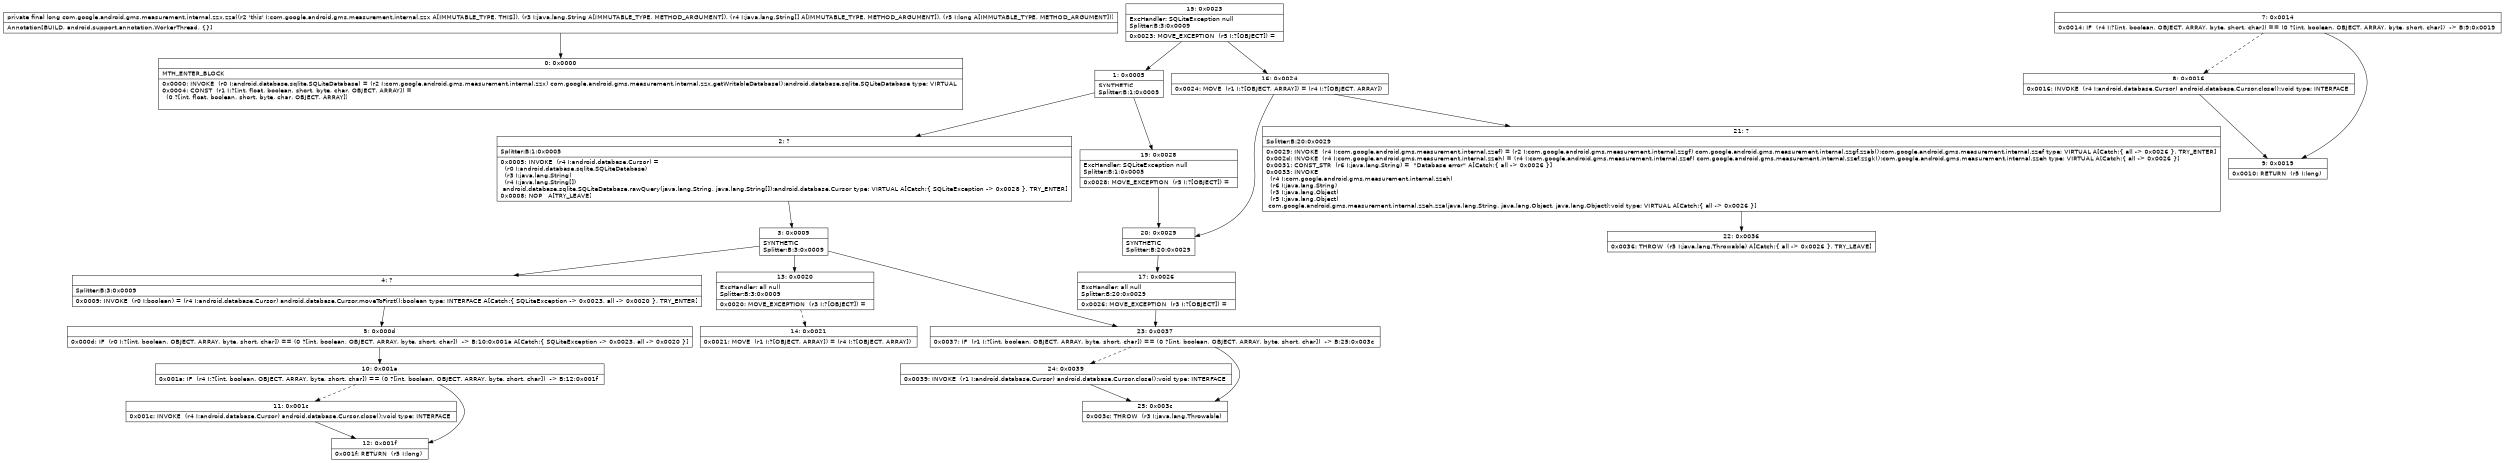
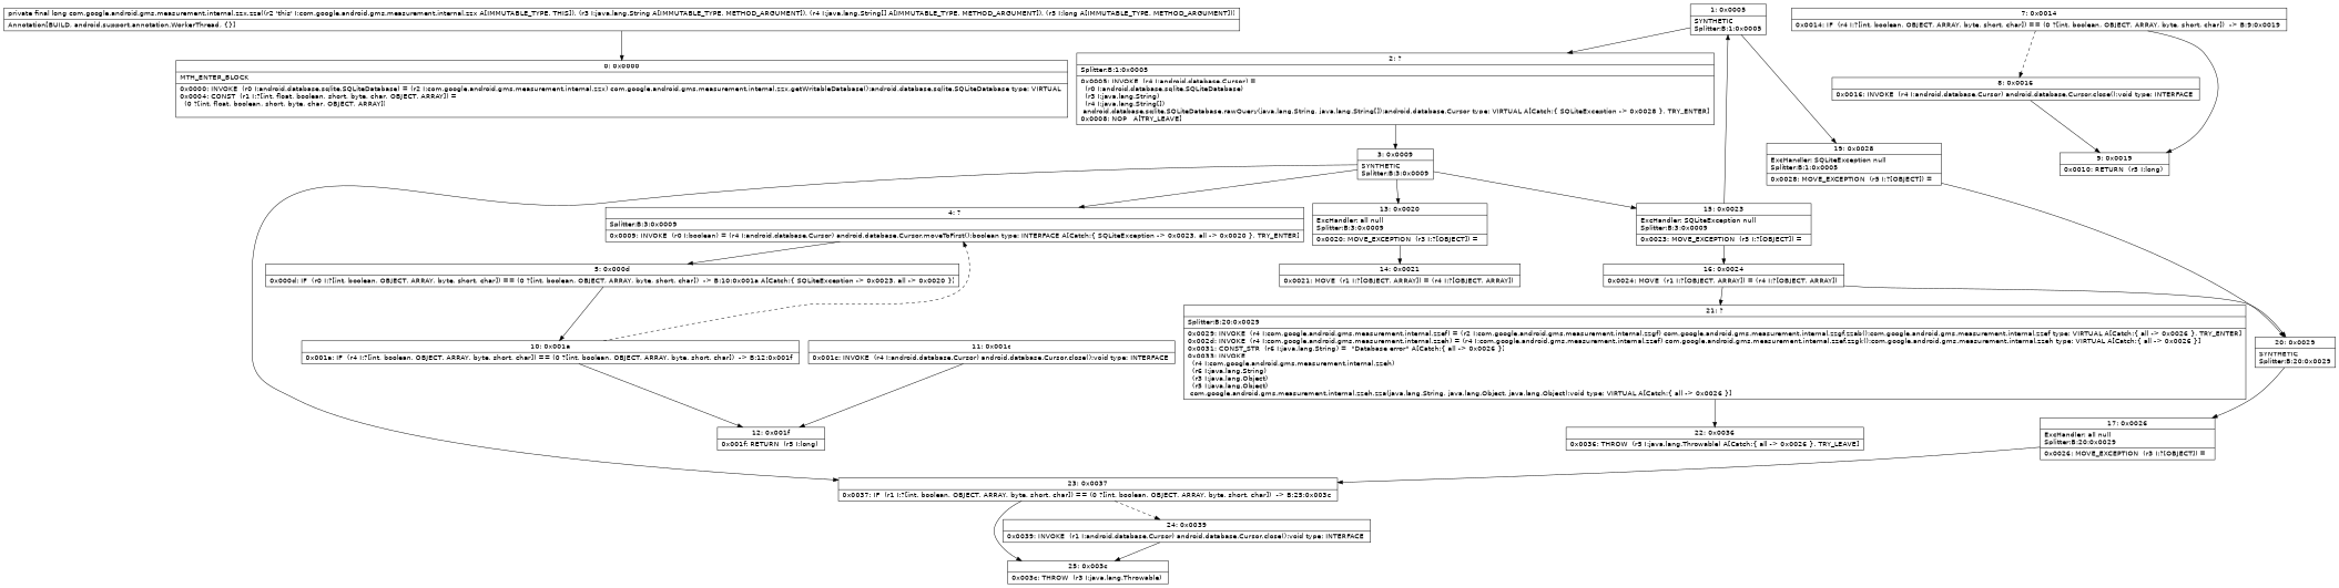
  digraph {
    fontname="DejaVu Sans"
    node [fontname="DejaVu Sans" shape=record]
    edge [fontname="DejaVu Sans"]
    n1 [label="{0\:\ 0x0000|MTH_ENTER_BLOCK\l|0x0000: INVOKE  (r0 I:android.database.sqlite.SQLiteDatabase) = (r2 I:com.google.android.gms.measurement.internal.zzx) com.google.android.gms.measurement.internal.zzx.getWritableDatabase():android.database.sqlite.SQLiteDatabase type: VIRTUAL \l0x0004: CONST  (r1 I:?[int, float, boolean, short, byte, char, OBJECT, ARRAY]) = \l  (0 ?[int, float, boolean, short, byte, char, OBJECT, ARRAY])\l \l}"]
    n2 [label="{1\:\ 0x0005|SYNTHETIC\lSplitter:B:1:0x0005\l}"]
    n3 [label="{2\:\ ?|Splitter:B:1:0x0005\l|0x0005: INVOKE  (r4 I:android.database.Cursor) = \l  (r0 I:android.database.sqlite.SQLiteDatabase)\l  (r3 I:java.lang.String)\l  (r4 I:java.lang.String[])\l android.database.sqlite.SQLiteDatabase.rawQuery(java.lang.String, java.lang.String[]):android.database.Cursor type: VIRTUAL A[Catch:\{ SQLiteException \-\> 0x0028 \}, TRY_ENTER]\l0x0008: NOP   A[TRY_LEAVE]\l}"]
    n4 [label="{19\:\ 0x0028|ExcHandler: SQLiteException null\lSplitter:B:1:0x0005\l|0x0028: MOVE_EXCEPTION  (r5 I:?[OBJECT]) =  \l}"]
    n5 [label="{3\:\ 0x0009|SYNTHETIC\lSplitter:B:3:0x0009\l}"]
    n6 [label="{20\:\ 0x0029|SYNTHETIC\lSplitter:B:20:0x0029\l}"]
    n7 [label="{4\:\ ?|Splitter:B:3:0x0009\l|0x0009: INVOKE  (r0 I:boolean) = (r4 I:android.database.Cursor) android.database.Cursor.moveToFirst():boolean type: INTERFACE A[Catch:\{ SQLiteException \-\> 0x0023, all \-\> 0x0020 \}, TRY_ENTER]\l}"]
    n8 [label="{13\:\ 0x0020|ExcHandler: all null\lSplitter:B:3:0x0009\l|0x0020: MOVE_EXCEPTION  (r3 I:?[OBJECT]) =  \l}"]
    n9 [label="{15\:\ 0x0023|ExcHandler: SQLiteException null\lSplitter:B:3:0x0009\l|0x0023: MOVE_EXCEPTION  (r5 I:?[OBJECT]) =  \l}"]
    n10 [label="{23\:\ 0x0037|0x0037: IF  (r1 I:?[int, boolean, OBJECT, ARRAY, byte, short, char]) == (0 ?[int, boolean, OBJECT, ARRAY, byte, short, char])  \-\> B:25:0x003c \l}"]
    n11 [label="{5\:\ 0x000d|0x000d: IF  (r0 I:?[int, boolean, OBJECT, ARRAY, byte, short, char]) == (0 ?[int, boolean, OBJECT, ARRAY, byte, short, char])  \-\> B:10:0x001a A[Catch:\{ SQLiteException \-\> 0x0023, all \-\> 0x0020 \}]\l}"]
    n12 [label="{14\:\ 0x0021|0x0021: MOVE  (r1 I:?[OBJECT, ARRAY]) = (r4 I:?[OBJECT, ARRAY]) \l}"]
    n13 [label="{16\:\ 0x0024|0x0024: MOVE  (r1 I:?[OBJECT, ARRAY]) = (r4 I:?[OBJECT, ARRAY]) \l}"]
    n14 [label="{10\:\ 0x001a|0x001a: IF  (r4 I:?[int, boolean, OBJECT, ARRAY, byte, short, char]) == (0 ?[int, boolean, OBJECT, ARRAY, byte, short, char])  \-\> B:12:0x001f \l}"]
    n15 [label="{11\:\ 0x001c|0x001c: INVOKE  (r4 I:android.database.Cursor) android.database.Cursor.close():void type: INTERFACE \l}"]
    n16 [label="{12\:\ 0x001f|0x001f: RETURN  (r5 I:long) \l}"]
    n17 [label="{7\:\ 0x0014|0x0014: IF  (r4 I:?[int, boolean, OBJECT, ARRAY, byte, short, char]) == (0 ?[int, boolean, OBJECT, ARRAY, byte, short, char])  \-\> B:9:0x0019 \l}"]
    n18 [label="{8\:\ 0x0016|0x0016: INVOKE  (r4 I:android.database.Cursor) android.database.Cursor.close():void type: INTERFACE \l}"]
    n19 [label="{9\:\ 0x0019|0x0010: RETURN  (r5 I:long) \l}"]
    n20 [label="{24\:\ 0x0039|0x0039: INVOKE  (r1 I:android.database.Cursor) android.database.Cursor.close():void type: INTERFACE \l}"]
    n21 [label="{25\:\ 0x003c|0x003c: THROW  (r3 I:java.lang.Throwable) \l}"]
    n22 [label="{21\:\ ?|Splitter:B:20:0x0029\l|0x0029: INVOKE  (r4 I:com.google.android.gms.measurement.internal.zzef) = (r2 I:com.google.android.gms.measurement.internal.zzgf) com.google.android.gms.measurement.internal.zzgf.zzab():com.google.android.gms.measurement.internal.zzef type: VIRTUAL A[Catch:\{ all \-\> 0x0026 \}, TRY_ENTER]\l0x002d: INVOKE  (r4 I:com.google.android.gms.measurement.internal.zzeh) = (r4 I:com.google.android.gms.measurement.internal.zzef) com.google.android.gms.measurement.internal.zzef.zzgk():com.google.android.gms.measurement.internal.zzeh type: VIRTUAL A[Catch:\{ all \-\> 0x0026 \}]\l0x0031: CONST_STR  (r6 I:java.lang.String) =  \"Database error\" A[Catch:\{ all \-\> 0x0026 \}]\l0x0033: INVOKE  \l  (r4 I:com.google.android.gms.measurement.internal.zzeh)\l  (r6 I:java.lang.String)\l  (r3 I:java.lang.Object)\l  (r5 I:java.lang.Object)\l com.google.android.gms.measurement.internal.zzeh.zza(java.lang.String, java.lang.Object, java.lang.Object):void type: VIRTUAL A[Catch:\{ all \-\> 0x0026 \}]\l}"]
    n23 [label="{17\:\ 0x0026|ExcHandler: all null\lSplitter:B:20:0x0029\l|0x0026: MOVE_EXCEPTION  (r3 I:?[OBJECT]) =  \l}"]
    n24 [label="{22\:\ 0x0036|0x0036: THROW  (r5 I:java.lang.Throwable) A[Catch:\{ all \-\> 0x0026 \}, TRY_LEAVE]\l}"]
    n25 [label="{private final long com.google.android.gms.measurement.internal.zzx.zza((r2 'this' I:com.google.android.gms.measurement.internal.zzx A[IMMUTABLE_TYPE, THIS]), (r3 I:java.lang.String A[IMMUTABLE_TYPE, METHOD_ARGUMENT]), (r4 I:java.lang.String[] A[IMMUTABLE_TYPE, METHOD_ARGUMENT]), (r5 I:long A[IMMUTABLE_TYPE, METHOD_ARGUMENT]))  | Annotation[BUILD, android.support.annotation.WorkerThread, \{\}]\l}"]
    n2 -> n3
    n2 -> n4
    n3 -> n5
    n4 -> n6
    n5 -> n7
    n5 -> n8
+   n5 -> n9
    n5 -> n10
    n6 -> n23
    n7 -> n11
-   n8 -> n12 [style=dashed]
+   n8 -> n12
    n9 -> n2
    n9 -> n13
    n10 -> n20 [style=dashed]
    n10 -> n21
    n11 -> n14
    n13 -> n6
    n13 -> n22
-   n14 -> n15 [style=dashed]
+   n14 -> n7 [style=dashed]
    n14 -> n16
    n15 -> n16
    n17 -> n18 [style=dashed]
    n17 -> n19
    n18 -> n19
    n20 -> n21
    n22 -> n24
    n23 -> n10
    n25 -> n1
  }
